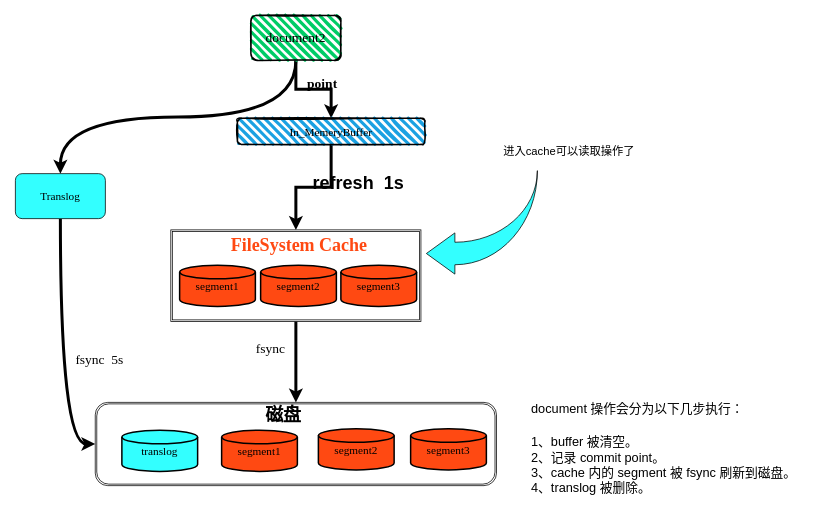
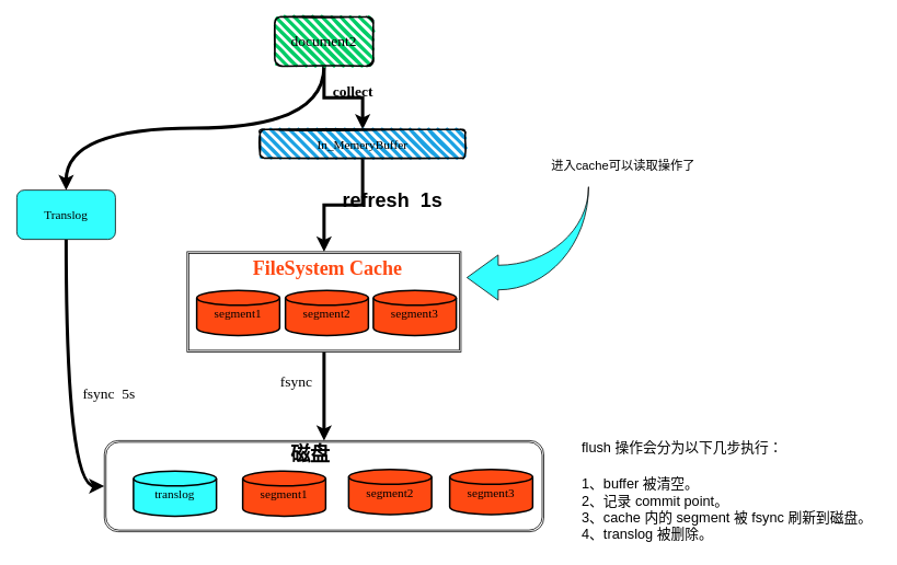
  <mxCell id="0" />
  <mxCell id="1" parent="0" />
  <mxCell id="2" style="edgeStyle=orthogonalEdgeStyle;rounded=0;orthogonalLoop=1;jettySize=auto;html=1;exitX=0.5;exitY=1;exitDx=0;exitDy=0;entryX=0.5;entryY=0;entryDx=0;entryDy=0;strokeWidth=4;" edge="1" parent="1" source="4" target="6"><mxGeometry relative="1" as="geometry" /></mxCell>
  <mxCell id="3" style="edgeStyle=orthogonalEdgeStyle;curved=1;rounded=0;orthogonalLoop=1;jettySize=auto;html=1;exitX=0.5;exitY=1;exitDx=0;exitDy=0;entryX=0.5;entryY=0;entryDx=0;entryDy=0;strokeWidth=4;" edge="1" parent="1" source="4" target="21"><mxGeometry relative="1" as="geometry" /></mxCell>
  <mxCell id="4" value="&lt;font face=&quot;Comic Sans MS&quot; style=&quot;font-size: 18px&quot;&gt;document2&lt;/font&gt;" style="rounded=1;whiteSpace=wrap;html=1;strokeWidth=2;fillWeight=4;hachureGap=8;hachureAngle=45;sketch=1;fillColor=#00CC66;" vertex="1" parent="1"><mxGeometry x="334" y="20" width="120" height="60" as="geometry" /></mxCell>
  <mxCell id="5" style="edgeStyle=orthogonalEdgeStyle;rounded=0;orthogonalLoop=1;jettySize=auto;html=1;exitX=0.5;exitY=1;exitDx=0;exitDy=0;entryX=0.5;entryY=0;entryDx=0;entryDy=0;strokeWidth=4;" edge="1" parent="1" source="6" target="9"><mxGeometry relative="1" as="geometry" /></mxCell>
  <mxCell id="6" value="&lt;font face=&quot;Comic Sans MS&quot; style=&quot;font-size: 15px&quot;&gt;In_MemeryBuffer&lt;/font&gt;" style="rounded=1;whiteSpace=wrap;html=1;strokeWidth=2;fillWeight=4;hachureGap=8;hachureAngle=45;sketch=1;fillColor=#1BA1E2;" vertex="1" parent="1"><mxGeometry x="316" y="157" width="250" height="35" as="geometry" /></mxCell>
- <mxCell id="7" value="&lt;font face=&quot;Comic Sans MS&quot; style=&quot;font-size: 18px&quot;&gt;point&lt;/font&gt;" style="text;strokeColor=none;fillColor=none;html=1;fontSize=24;fontStyle=1;verticalAlign=middle;align=center;" vertex="1" parent="1"><mxGeometry x="379" y="89" width="100" height="40" as="geometry" /></mxCell>
+ <mxCell id="7" value="&lt;font face=&quot;Comic Sans MS&quot; style=&quot;font-size: 18px&quot;&gt;collect&lt;/font&gt;" style="text;strokeColor=none;fillColor=none;html=1;fontSize=24;fontStyle=1;verticalAlign=middle;align=center;" vertex="1" parent="1"><mxGeometry x="379" y="89" width="100" height="40" as="geometry" /></mxCell>
  <mxCell id="8" style="edgeStyle=orthogonalEdgeStyle;rounded=0;orthogonalLoop=1;jettySize=auto;html=1;exitX=0.5;exitY=1;exitDx=0;exitDy=0;entryX=0.5;entryY=0;entryDx=0;entryDy=0;strokeWidth=4;" edge="1" parent="1" source="9" target="15"><mxGeometry relative="1" as="geometry" /></mxCell>
  <mxCell id="9" value="&lt;blockquote style=&quot;margin: 0 0 0 40px ; border: none ; padding: 0px&quot;&gt;&lt;blockquote style=&quot;margin: 0 0 0 40px ; border: none ; padding: 0px&quot;&gt;&lt;br&gt;&lt;/blockquote&gt;&lt;/blockquote&gt;" style="shape=ext;double=1;rounded=0;whiteSpace=wrap;html=1;align=left;" vertex="1" parent="1"><mxGeometry x="227.25" y="306" width="333.5" height="122" as="geometry" /></mxCell>
  <mxCell id="10" value="refresh&amp;nbsp; 1s" style="text;strokeColor=none;fillColor=none;html=1;fontSize=24;fontStyle=1;verticalAlign=middle;align=center;" vertex="1" parent="1"><mxGeometry x="427" y="224" width="100" height="40" as="geometry" /></mxCell>
  <mxCell id="11" value="&lt;font face=&quot;Comic Sans MS&quot; color=&quot;#ff4912&quot;&gt;FileSystem Cache&lt;/font&gt;" style="text;strokeColor=none;fillColor=none;html=1;fontSize=24;fontStyle=1;verticalAlign=middle;align=center;" vertex="1" parent="1"><mxGeometry x="348" y="306" width="100" height="40" as="geometry" /></mxCell>
  <mxCell id="12" value="&lt;font style=&quot;font-size: 15px&quot; face=&quot;Comic Sans MS&quot;&gt;segment1&lt;/font&gt;" style="strokeWidth=2;html=1;shape=mxgraph.flowchart.database;whiteSpace=wrap;fillColor=#FF4912;" vertex="1" parent="1"><mxGeometry x="239" y="353" width="101" height="55" as="geometry" /></mxCell>
  <mxCell id="13" value="&lt;font style=&quot;font-size: 15px&quot; face=&quot;Comic Sans MS&quot;&gt;segment2&lt;/font&gt;" style="strokeWidth=2;html=1;shape=mxgraph.flowchart.database;whiteSpace=wrap;fillColor=#FF4912;" vertex="1" parent="1"><mxGeometry x="347" y="353" width="101" height="55" as="geometry" /></mxCell>
  <mxCell id="14" value="&lt;font style=&quot;font-size: 15px&quot; face=&quot;Comic Sans MS&quot;&gt;segment3&lt;/font&gt;" style="strokeWidth=2;html=1;shape=mxgraph.flowchart.database;whiteSpace=wrap;fillColor=#FF4912;" vertex="1" parent="1"><mxGeometry x="454" y="353" width="101" height="55" as="geometry" /></mxCell>
  <mxCell id="15" value="" style="shape=ext;double=1;rounded=1;whiteSpace=wrap;html=1;strokeColor=#000000;strokeWidth=1;fillColor=#FFFFFF;" vertex="1" parent="1"><mxGeometry x="126.5" y="536" width="535" height="111" as="geometry" /></mxCell>
  <mxCell id="16" value="磁盘" style="text;strokeColor=none;fillColor=none;html=1;fontSize=24;fontStyle=1;verticalAlign=middle;align=center;" vertex="1" parent="1"><mxGeometry x="327" y="533" width="100" height="40" as="geometry" /></mxCell>
  <mxCell id="17" value="&lt;font style=&quot;font-size: 18px&quot; face=&quot;Comic Sans MS&quot;&gt;fsync&lt;/font&gt;" style="text;html=1;align=center;verticalAlign=middle;resizable=0;points=[];autosize=1;strokeColor=none;" vertex="1" parent="1"><mxGeometry x="332" y="455" width="56" height="20" as="geometry" /></mxCell>
  <mxCell id="18" value="" style="html=1;shadow=0;dashed=0;align=center;verticalAlign=middle;shape=mxgraph.arrows2.jumpInArrow;dy=15;dx=38;arrowHead=55;strokeColor=#000000;strokeWidth=1;direction=west;fillColor=#33FFFF;" vertex="1" parent="1"><mxGeometry x="568" y="227" width="148" height="138" as="geometry" /></mxCell>
  <mxCell id="19" value="&lt;font style=&quot;font-size: 15px&quot;&gt;进入cache可以读取操作了&lt;/font&gt;" style="text;html=1;align=center;verticalAlign=middle;resizable=0;points=[];autosize=1;strokeColor=none;" vertex="1" parent="1"><mxGeometry x="665" y="192" width="185" height="18" as="geometry" /></mxCell>
  <mxCell id="20" style="edgeStyle=orthogonalEdgeStyle;curved=1;rounded=0;orthogonalLoop=1;jettySize=auto;html=1;exitX=0.5;exitY=1;exitDx=0;exitDy=0;entryX=0;entryY=0.5;entryDx=0;entryDy=0;strokeWidth=4;" edge="1" parent="1" source="21" target="15"><mxGeometry relative="1" as="geometry" /></mxCell>
  <mxCell id="21" value="&lt;font style=&quot;font-size: 15px&quot; face=&quot;Comic Sans MS&quot;&gt;Translog&lt;/font&gt;" style="rounded=1;whiteSpace=wrap;html=1;strokeColor=#000000;strokeWidth=1;fillColor=#33FFFF;" vertex="1" parent="1"><mxGeometry x="20" y="231" width="120" height="60" as="geometry" /></mxCell>
  <mxCell id="22" value="&lt;font style=&quot;font-size: 18px&quot; face=&quot;Comic Sans MS&quot;&gt;fsync&amp;nbsp; 5s&lt;/font&gt;" style="text;html=1;align=center;verticalAlign=middle;resizable=0;points=[];autosize=1;strokeColor=none;" vertex="1" parent="1"><mxGeometry x="88" y="469" width="87" height="20" as="geometry" /></mxCell>
  <mxCell id="23" value="&lt;font style=&quot;font-size: 15px&quot; face=&quot;Comic Sans MS&quot;&gt;segment1&lt;/font&gt;" style="strokeWidth=2;html=1;shape=mxgraph.flowchart.database;whiteSpace=wrap;fillColor=#FF4912;" vertex="1" parent="1"><mxGeometry x="295" y="573" width="101" height="55" as="geometry" /></mxCell>
  <mxCell id="24" value="&lt;font style=&quot;font-size: 15px&quot; face=&quot;Comic Sans MS&quot;&gt;segment2&lt;/font&gt;" style="strokeWidth=2;html=1;shape=mxgraph.flowchart.database;whiteSpace=wrap;fillColor=#FF4912;" vertex="1" parent="1"><mxGeometry x="424" y="571" width="101" height="55" as="geometry" /></mxCell>
  <mxCell id="25" value="&lt;font style=&quot;font-size: 15px&quot; face=&quot;Comic Sans MS&quot;&gt;segment3&lt;/font&gt;" style="strokeWidth=2;html=1;shape=mxgraph.flowchart.database;whiteSpace=wrap;fillColor=#FF4912;" vertex="1" parent="1"><mxGeometry x="547" y="571" width="101" height="55" as="geometry" /></mxCell>
  <mxCell id="26" value="&lt;font style=&quot;font-size: 15px&quot; face=&quot;Comic Sans MS&quot;&gt;translog&lt;/font&gt;" style="strokeWidth=2;html=1;shape=mxgraph.flowchart.database;whiteSpace=wrap;fillColor=#33FFFF;" vertex="1" parent="1"><mxGeometry x="162" y="573" width="101" height="55" as="geometry" /></mxCell>
- <mxCell id="27" value="&lt;p style=&quot;margin: 1.4em 0px ; font-size: 17px&quot;&gt;&lt;font style=&quot;font-size: 17px&quot;&gt;document 操作会分为以下几步执行：&lt;/font&gt;&lt;/p&gt;&lt;ol style=&quot;padding: 0px ; margin: 1.4em 0px ; display: table ; font-size: 17px&quot;&gt;&lt;li style=&quot;list-style: none ; display: table-row&quot;&gt;&lt;font style=&quot;font-size: 17px&quot;&gt;1、buffer 被清空。&lt;/font&gt;&lt;/li&gt;&lt;li style=&quot;list-style: none ; display: table-row&quot;&gt;&lt;font style=&quot;font-size: 17px&quot;&gt;2、记录 commit point。&lt;/font&gt;&lt;/li&gt;&lt;li style=&quot;list-style: none ; display: table-row&quot;&gt;&lt;font style=&quot;font-size: 17px&quot;&gt;3、cache 内的 segment 被 fsync 刷新到磁盘。&lt;/font&gt;&lt;/li&gt;&lt;li style=&quot;list-style: none ; display: table-row&quot;&gt;&lt;font style=&quot;font-size: 17px&quot;&gt;4、translog 被删除。&lt;/font&gt;&lt;/li&gt;&lt;/ol&gt;&lt;p class=&quot;ztext-empty-paragraph&quot; style=&quot;margin: -0.8em 0px ; font-size: 17px&quot;&gt;&lt;br style=&quot;color: rgb(18 , 18 , 18) ; background-color: rgb(255 , 255 , 255)&quot;&gt;&lt;/p&gt;" style="text;html=1;align=left;verticalAlign=middle;resizable=0;points=[];autosize=1;strokeColor=none;" vertex="1" parent="1"><mxGeometry x="706" y="533.5" width="364" height="130" as="geometry" /></mxCell>
+ <mxCell id="27" value="&lt;p style=&quot;margin: 1.4em 0px ; font-size: 17px&quot;&gt;&lt;font style=&quot;font-size: 17px&quot;&gt;flush 操作会分为以下几步执行：&lt;/font&gt;&lt;/p&gt;&lt;ol style=&quot;padding: 0px ; margin: 1.4em 0px ; display: table ; font-size: 17px&quot;&gt;&lt;li style=&quot;list-style: none ; display: table-row&quot;&gt;&lt;font style=&quot;font-size: 17px&quot;&gt;1、buffer 被清空。&lt;/font&gt;&lt;/li&gt;&lt;li style=&quot;list-style: none ; display: table-row&quot;&gt;&lt;font style=&quot;font-size: 17px&quot;&gt;2、记录 commit point。&lt;/font&gt;&lt;/li&gt;&lt;li style=&quot;list-style: none ; display: table-row&quot;&gt;&lt;font style=&quot;font-size: 17px&quot;&gt;3、cache 内的 segment 被 fsync 刷新到磁盘。&lt;/font&gt;&lt;/li&gt;&lt;li style=&quot;list-style: none ; display: table-row&quot;&gt;&lt;font style=&quot;font-size: 17px&quot;&gt;4、translog 被删除。&lt;/font&gt;&lt;/li&gt;&lt;/ol&gt;&lt;p class=&quot;ztext-empty-paragraph&quot; style=&quot;margin: -0.8em 0px ; font-size: 17px&quot;&gt;&lt;br style=&quot;color: rgb(18 , 18 , 18) ; background-color: rgb(255 , 255 , 255)&quot;&gt;&lt;/p&gt;" style="text;html=1;align=left;verticalAlign=middle;resizable=0;points=[];autosize=1;strokeColor=none;" vertex="1" parent="1"><mxGeometry x="706" y="533.5" width="364" height="130" as="geometry" /></mxCell>
